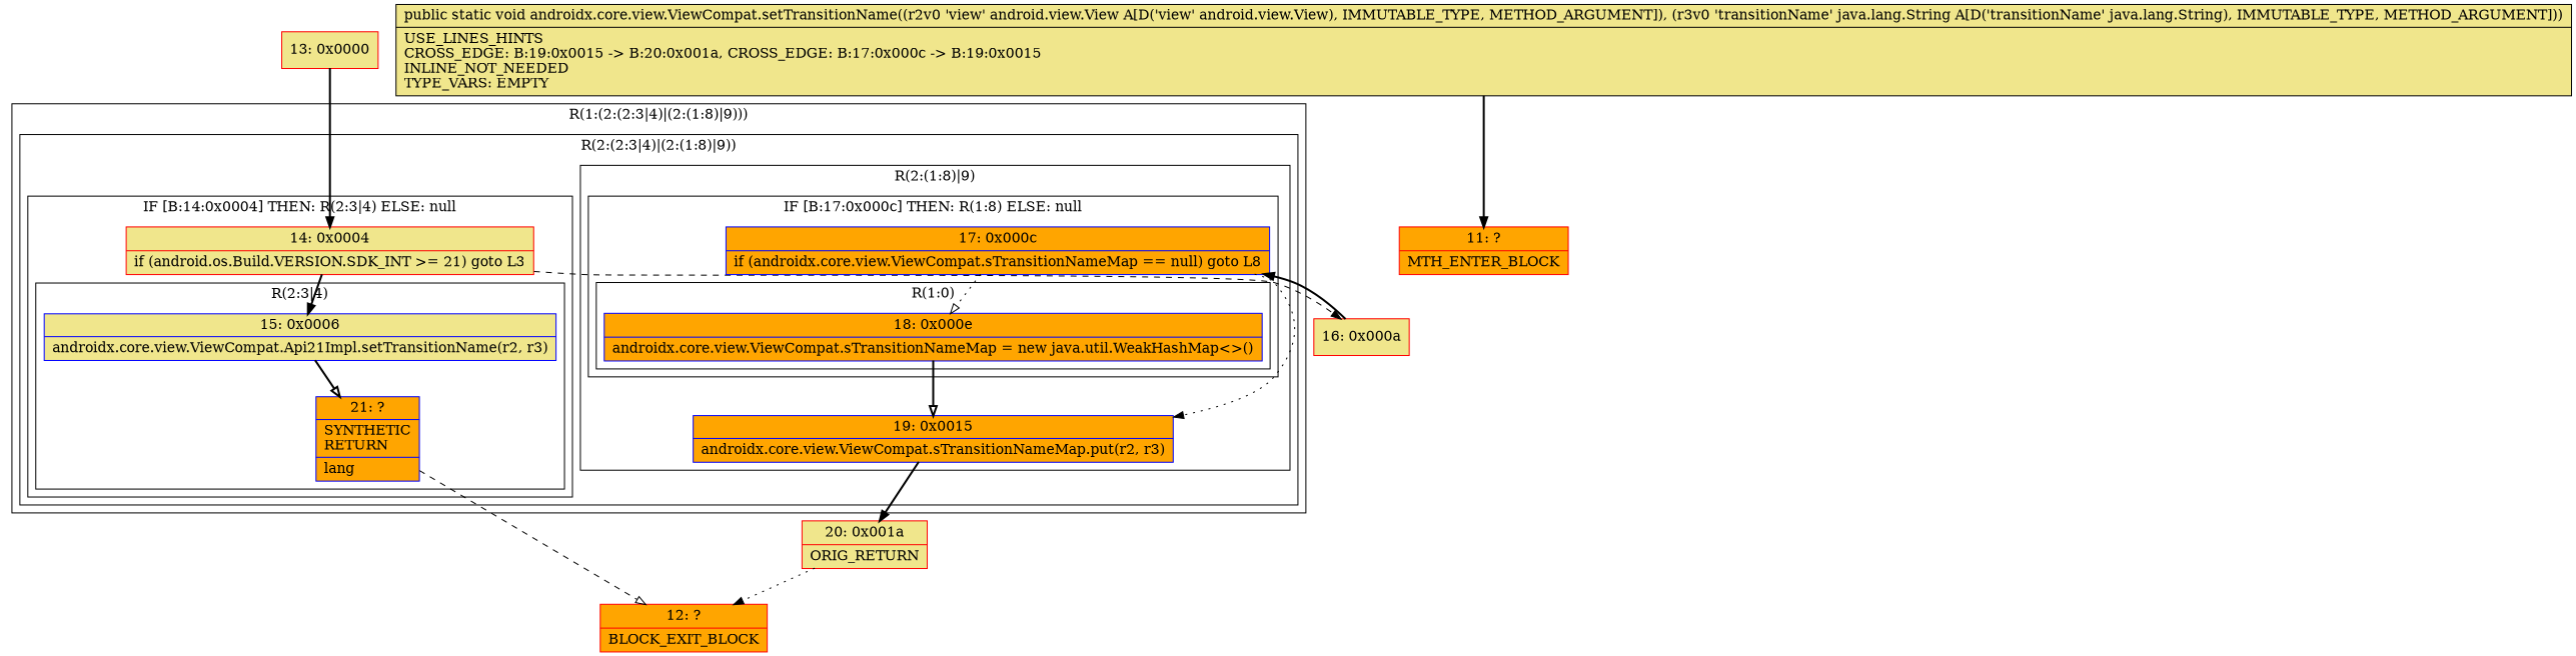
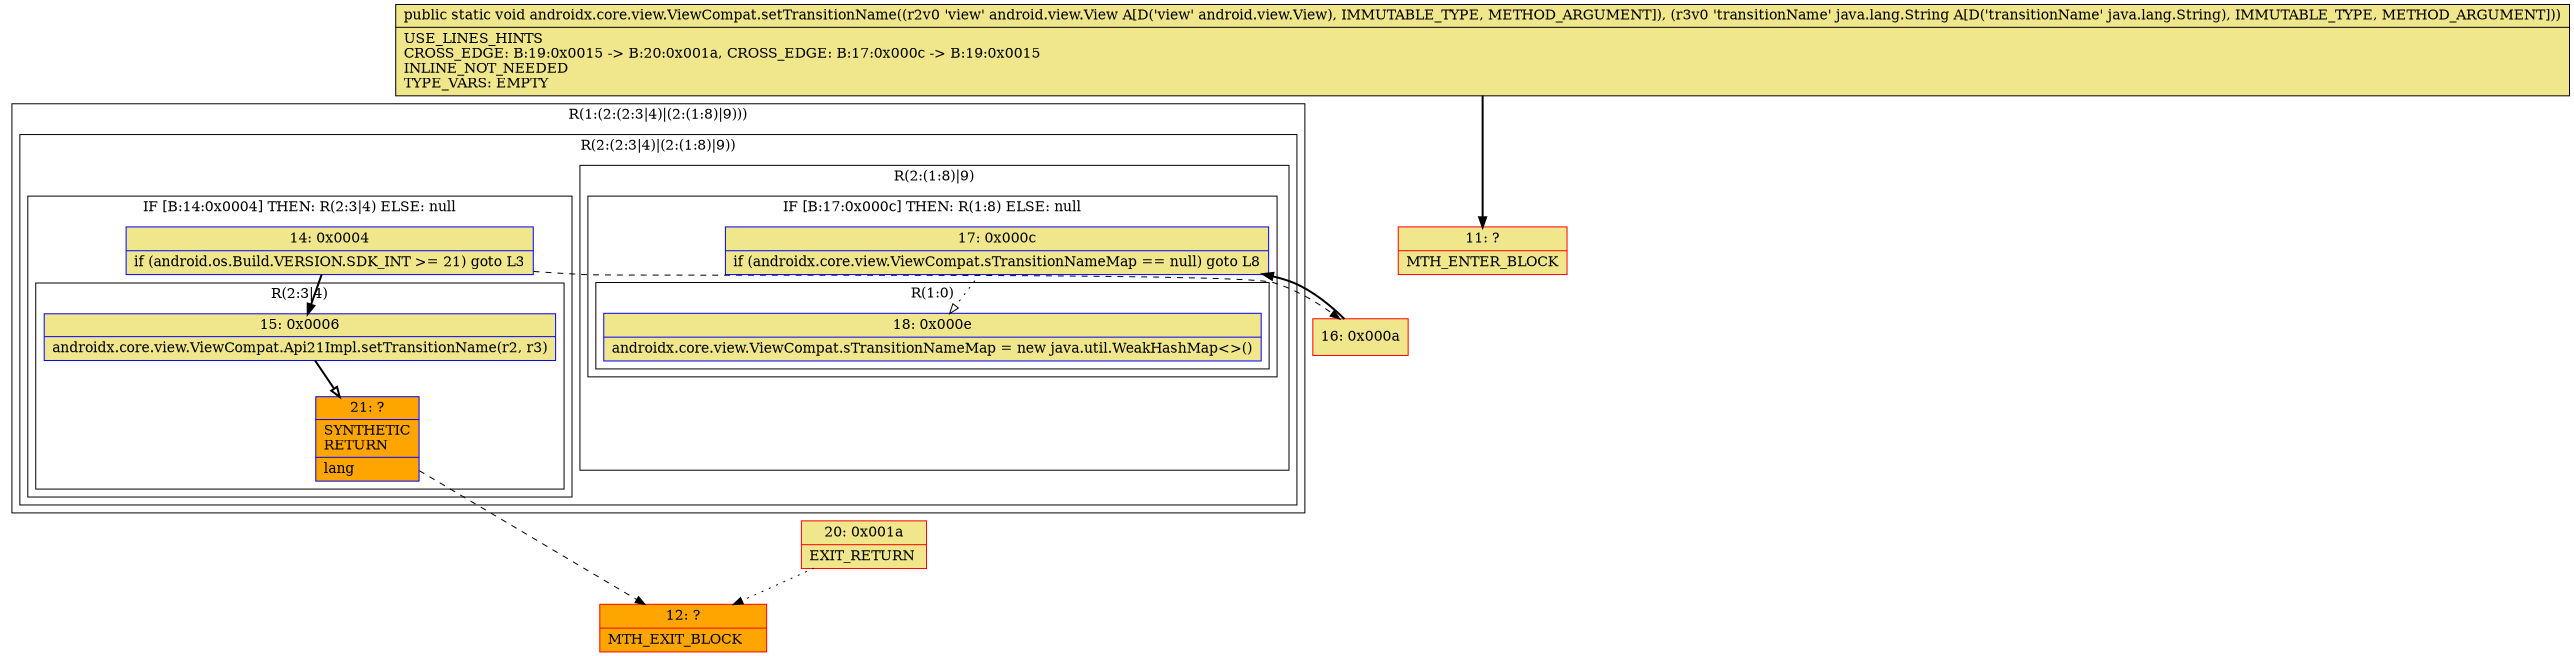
  digraph {
    node [color=blue fillcolor=khaki shape=record style=filled]
    edge [arrowhead=normal style=bold]
    n1 [label="{15\:\ 0x0006|androidx.core.view.ViewCompat.Api21Impl.setTransitionName(r2, r3)\l}"]
    n2 [fillcolor=orange label="{21\:\ ?|SYNTHETIC\lRETURN\l|lang\l}"]
-   n3 [color=red label="{14\:\ 0x0004|if (android.os.Build.VERSION.SDK_INT \>= 21) goto L3\l}"]
-   n4 [fillcolor=orange label="{18\:\ 0x000e|androidx.core.view.ViewCompat.sTransitionNameMap = new java.util.WeakHashMap\<\>()\l}"]
-   n5 [fillcolor=orange label="{17\:\ 0x000c|if (androidx.core.view.ViewCompat.sTransitionNameMap == null) goto L8\l}"]
-   n6 [fillcolor=orange label="{19\:\ 0x0015|androidx.core.view.ViewCompat.sTransitionNameMap.put(r2, r3)\l}"]
-   n7 [color=red fillcolor=orange label="{12\:\ ?|BLOCK_EXIT_BLOCK\l}"]
+   n3 [label="{14\:\ 0x0004|if (android.os.Build.VERSION.SDK_INT \>= 21) goto L3\l}"]
+   n4 [label="{18\:\ 0x000e|androidx.core.view.ViewCompat.sTransitionNameMap = new java.util.WeakHashMap\<\>()\l}"]
+   n5 [label="{17\:\ 0x000c|if (androidx.core.view.ViewCompat.sTransitionNameMap == null) goto L8\l}"]
+   n7 [color=red fillcolor=orange label="{12\:\ ?|MTH_EXIT_BLOCK\l}"]
    n8 [color=red label="{16\:\ 0x000a}"]
-   n9 [color=red label="{20\:\ 0x001a|ORIG_RETURN\l}"]
-   n10 [color=red fillcolor=orange label="{11\:\ ?|MTH_ENTER_BLOCK\l}"]
-   n11 [color=red label="{13\:\ 0x0000}"]
+   n9 [color=red label="{20\:\ 0x001a|EXIT_RETURN\l}"]
+   n10 [color=red label="{11\:\ ?|MTH_ENTER_BLOCK\l}"]
    n12 [label="{public static void androidx.core.view.ViewCompat.setTransitionName((r2v0 'view' android.view.View A[D('view' android.view.View), IMMUTABLE_TYPE, METHOD_ARGUMENT]), (r3v0 'transitionName' java.lang.String A[D('transitionName' java.lang.String), IMMUTABLE_TYPE, METHOD_ARGUMENT]))  | USE_LINES_HINTS\lCROSS_EDGE: B:19:0x0015 \-\> B:20:0x001a, CROSS_EDGE: B:17:0x000c \-\> B:19:0x0015\lINLINE_NOT_NEEDED\lTYPE_VARS: EMPTY\l}" color=""]
    subgraph cluster_1 {
      label="R(1:(2:(2:3|4)|(2:(1:8)|9)))"
      subgraph cluster_2 {
        label="R(2:(2:3|4)|(2:(1:8)|9))"
        subgraph cluster_3 {
          label="IF [B:14:0x0004] THEN: R(2:3|4) ELSE: null"
          n3
          subgraph cluster_4 {
            label="R(2:3|4)"
            n1
            n2
          }
        }
        subgraph cluster_5 {
          label="R(2:(1:8)|9)"
-         n6
          subgraph cluster_6 {
            label="IF [B:17:0x000c] THEN: R(1:8) ELSE: null"
            n5
            subgraph cluster_7 {
              label="R(1:0)"
              n4
            }
          }
        }
      }
    }
    n1 -> n2 [arrowhead=onormal]
-   n2 -> n7 [arrowhead=onormal style=dashed]
+   n2 -> n7 [style=dashed]
    n3 -> n1
    n3 -> n8 [style=dashed]
-   n4 -> n6 [arrowhead=onormal]
    n5 -> n4 [arrowhead=onormal style=dotted]
-   n5 -> n6 [style=dotted]
-   n6 -> n9
    n8 -> n5
    n9 -> n7 [style=dotted]
-   n11 -> n3
    n12 -> n10
  }
